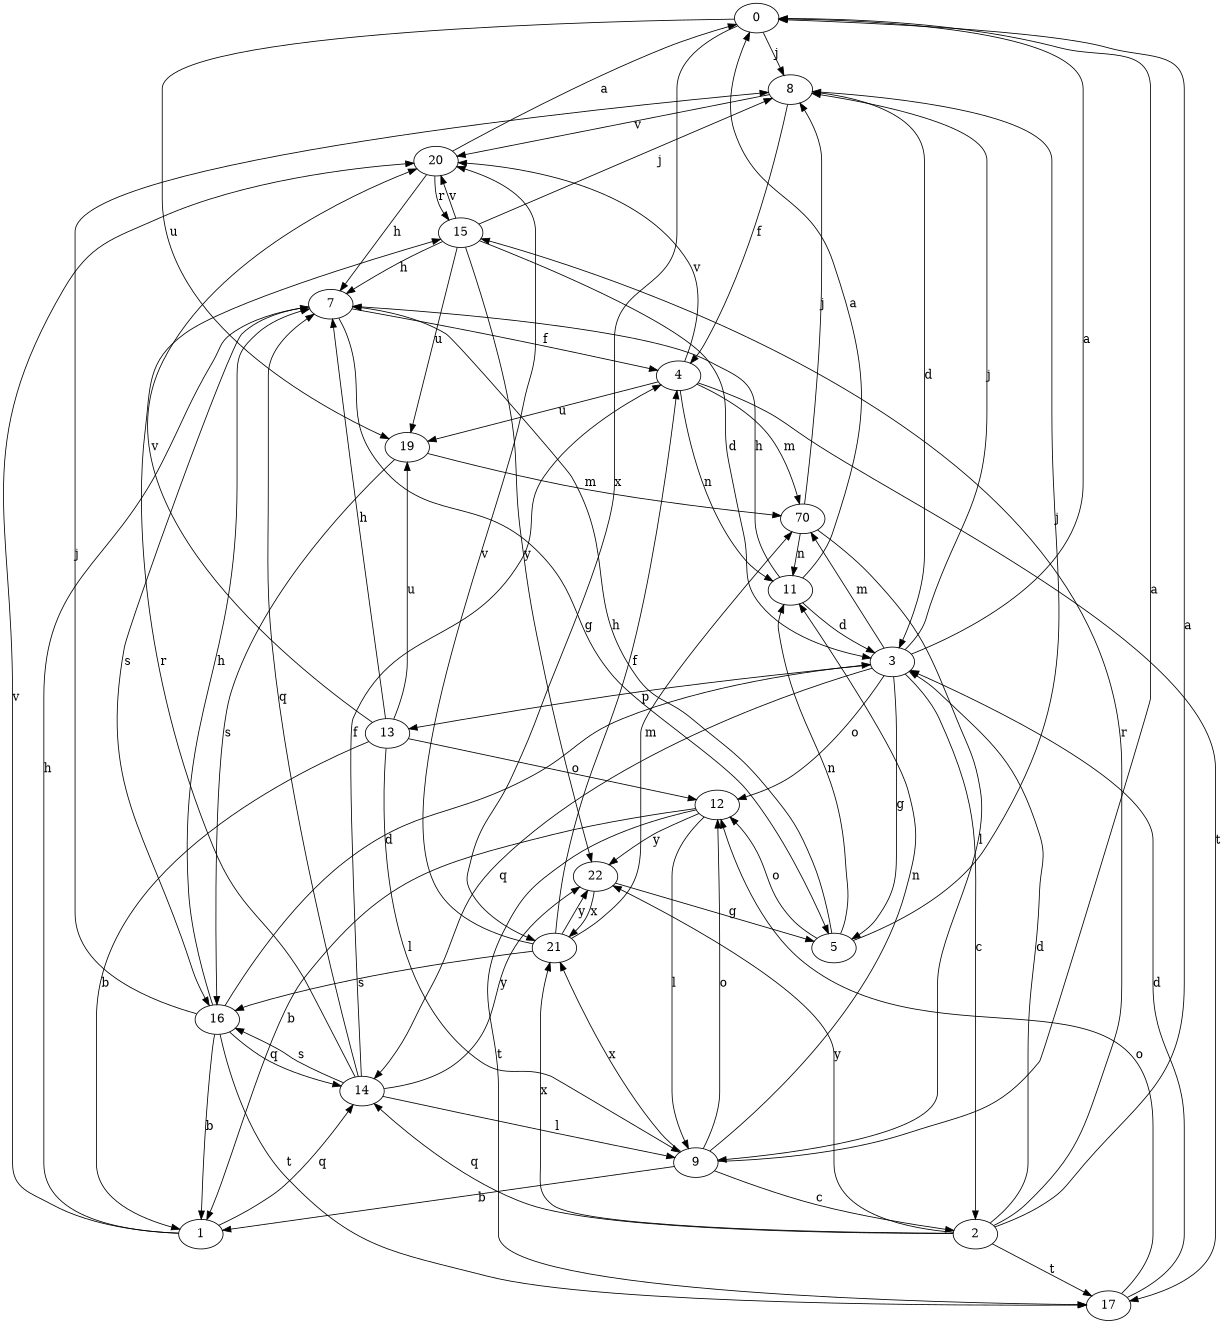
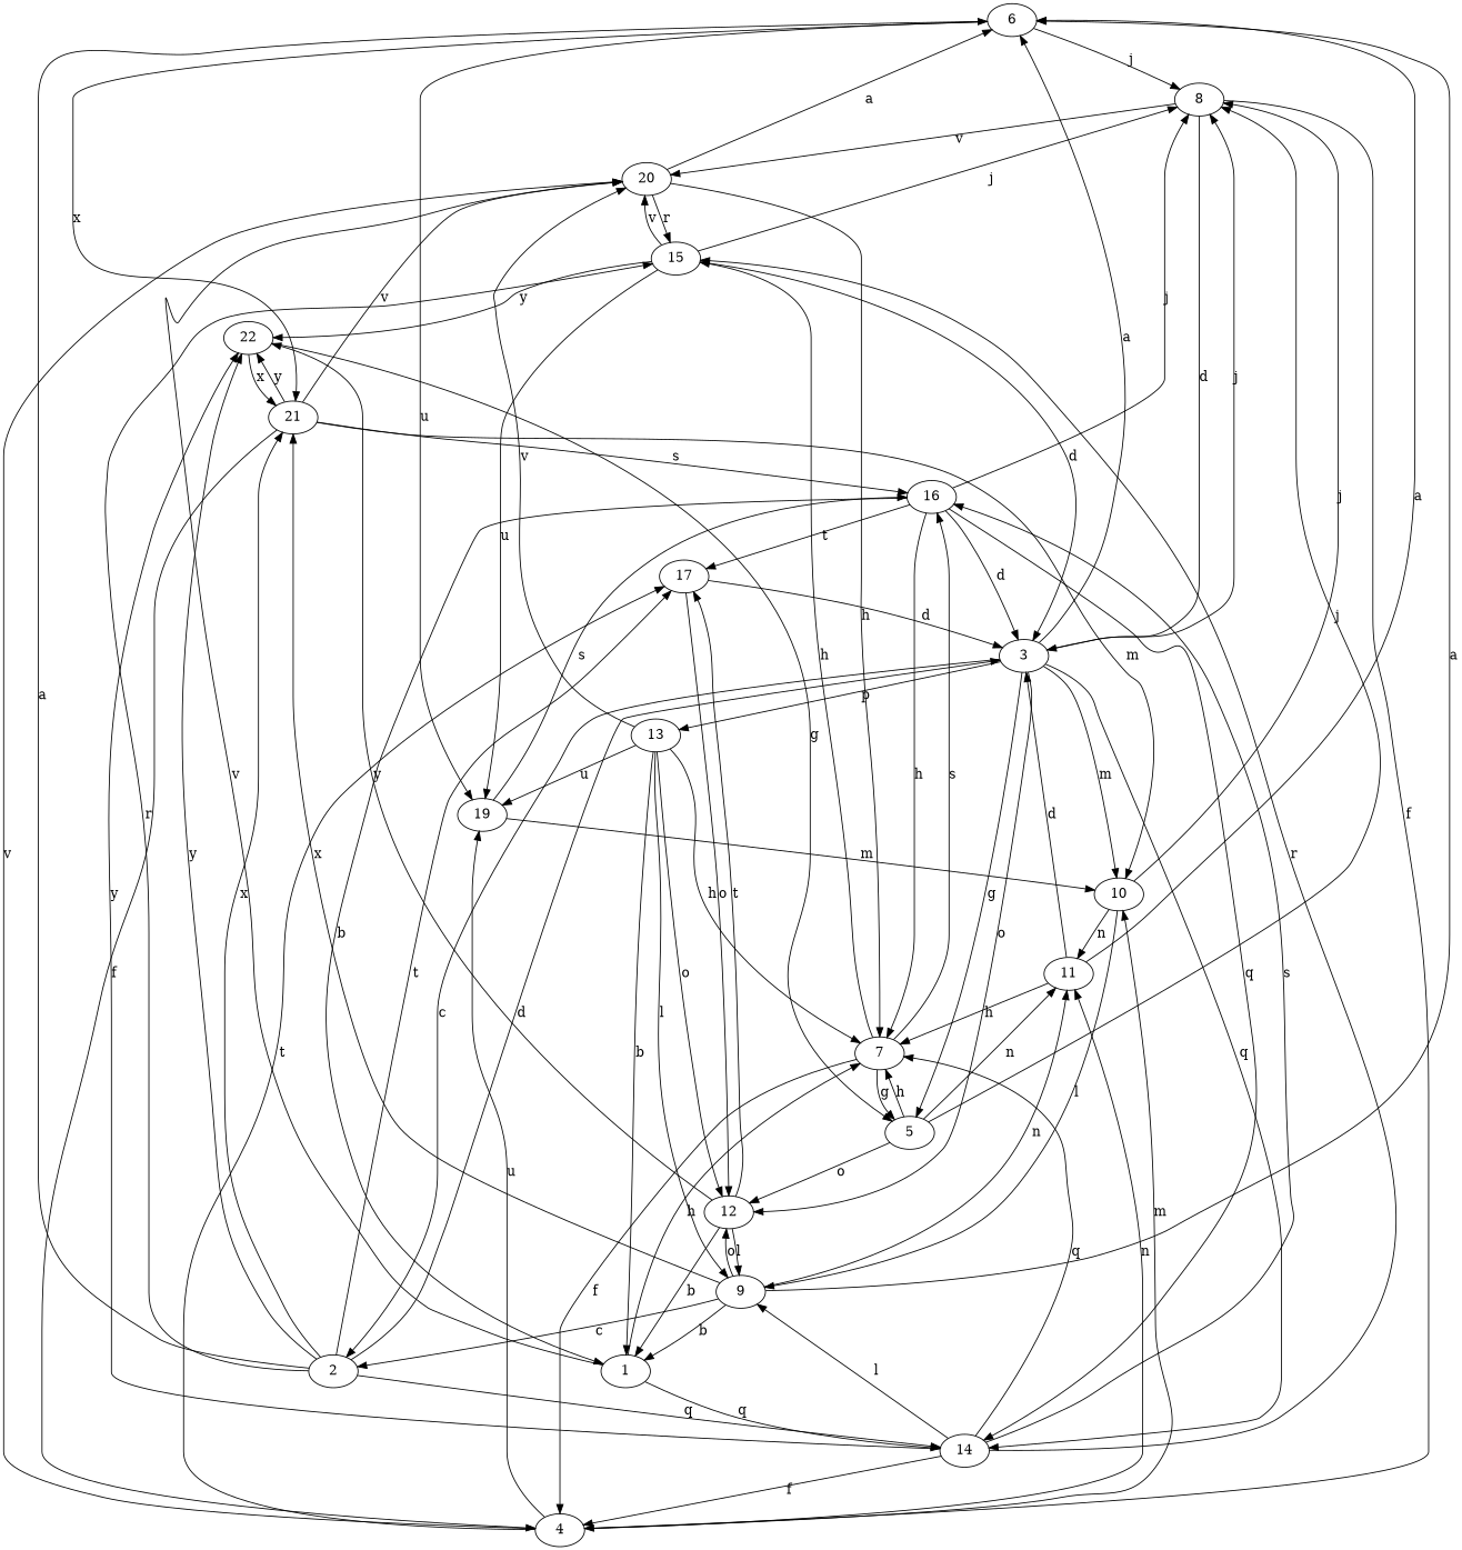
  strict digraph {
-   0
+   0 [label=6]
    8
    19
    21
    20
    3
    4
-   10 [label=70]
+   10
    16
    22
    1
    7
    14
    5
    15
    9
    2
    17
    12
    13
    11
    0 -> 8 [label=j]
    0 -> 19 [label=u]
    0 -> 21 [label=x]
    8 -> 20 [label=v]
    8 -> 3 [label=d]
    8 -> 4 [label=f]
    19 -> 10 [label=m]
    19 -> 16 [label=s]
    21 -> 20 [label=v]
    21 -> 4 [label=f]
    21 -> 10 [label=m]
    21 -> 16 [label=s]
    21 -> 22 [label=y]
    20 -> 0 [label=a]
    20 -> 7 [label=h]
    20 -> 15 [label=r]
    3 -> 0 [label=a]
    3 -> 8 [label=j]
    3 -> 10 [label=m]
    3 -> 14 [label=q]
    3 -> 5 [label=g]
    3 -> 2 [label=c]
    3 -> 12 [label=o]
    3 -> 13 [label=p]
    4 -> 19 [label=u]
    4 -> 20 [label=v]
    4 -> 10 [label=m]
    4 -> 17 [label=t]
    4 -> 11 [label=n]
    10 -> 8 [label=j]
    10 -> 9 [label=l]
    10 -> 11 [label=n]
    16 -> 8 [label=j]
    16 -> 3 [label=d]
    16 -> 1 [label=b]
    16 -> 7 [label=h]
    16 -> 14 [label=q]
    16 -> 17 [label=t]
    22 -> 21 [label=x]
    22 -> 5 [label=g]
    1 -> 20 [label=v]
    1 -> 7 [label=h]
    1 -> 14 [label=q]
    7 -> 4 [label=f]
    7 -> 16 [label=s]
    7 -> 5 [label=g]
    14 -> 4 [label=f]
    14 -> 16 [label=s]
    14 -> 22 [label=y]
    14 -> 7 [label=q]
    14 -> 15 [label=r]
    14 -> 9 [label=l]
    5 -> 8 [label=j]
    5 -> 7 [label=h]
    5 -> 12 [label=o]
    5 -> 11 [label=n]
    15 -> 8 [label=j]
    15 -> 19 [label=u]
    15 -> 20 [label=v]
    15 -> 3 [label=d]
    15 -> 22 [label=y]
-   15 -> 7 [label=h]
+   7 -> 15 [label=h]
    9 -> 0 [label=a]
    9 -> 21 [label=x]
    9 -> 1 [label=b]
    9 -> 2 [label=c]
    9 -> 12 [label=o]
    9 -> 11 [label=n]
    2 -> 0 [label=a]
    2 -> 21 [label=x]
    2 -> 3 [label=d]
    2 -> 22 [label=y]
    2 -> 14 [label=q]
    2 -> 15 [label=r]
    2 -> 17 [label=t]
    17 -> 3 [label=d]
    17 -> 12 [label=o]
    12 -> 22 [label=y]
    12 -> 1 [label=b]
    12 -> 9 [label=l]
    12 -> 17 [label=t]
    13 -> 19 [label=u]
    13 -> 20 [label=v]
    13 -> 1 [label=b]
    13 -> 7 [label=h]
    13 -> 9 [label=l]
    13 -> 12 [label=o]
    11 -> 0 [label=a]
    11 -> 3 [label=d]
    11 -> 7 [label=h]
  }
